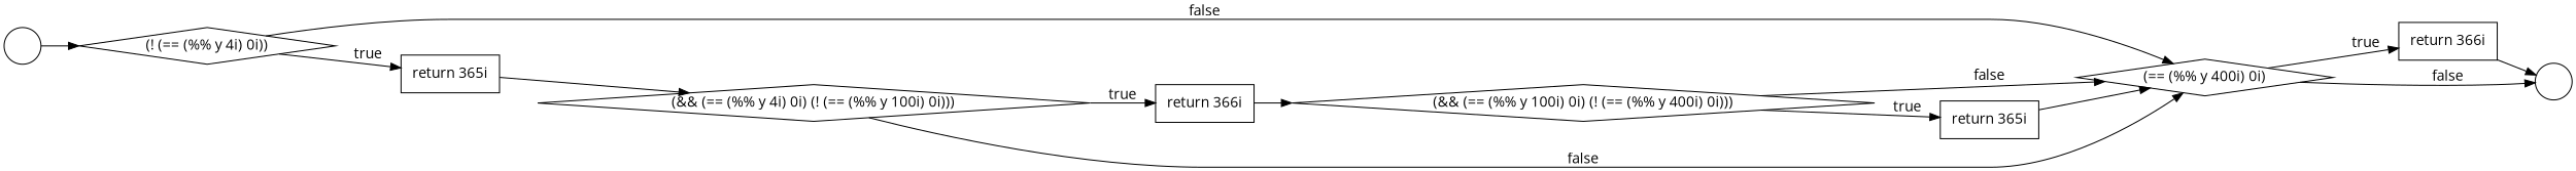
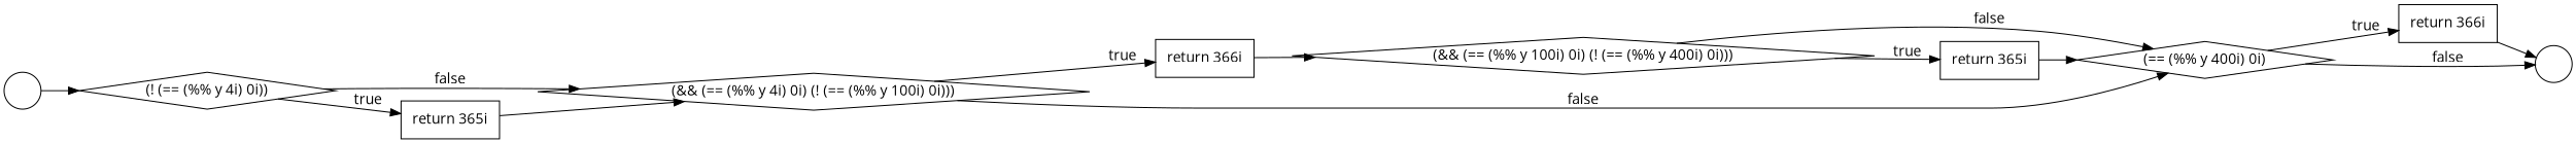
  digraph {
    fontname="Open Sans"
    rankdir=LR
    node [color=black fillcolor=white fontname="Open Sans" shape=diamond style=filled]
    edge [color=black fontname="Open Sans"]
    n1 [label=<<font color="black">(&amp;&amp; (== (%% y 4i) 0i) (! (== (%% y 100i) 0i)))</font>>]
    n2 [label=<<font color="black">     <table border="0" cellborder="1" cellspacing="0" cellpadding="10">       <tr><td align="left">return 366i</td></tr>     </table>   </font>> margin=0 shape=none]
    n3 [label=<<font color="black">(== (%% y 400i) 0i)</font>>]
    n4 [label=<<font color="black">(&amp;&amp; (== (%% y 100i) 0i) (! (== (%% y 400i) 0i)))</font>>]
    n5 [label=<<font color="black">     <table border="0" cellborder="1" cellspacing="0" cellpadding="10">       <tr><td align="left">return 365i</td></tr>     </table>   </font>> margin=0 shape=none]
    n6 [label=<<font color="black">     <table border="0" cellborder="1" cellspacing="0" cellpadding="10">       <tr><td align="left">return 366i</td></tr>     </table>   </font>> margin=0 shape=none]
    n7 [label=" " shape=circle]
    n8 [label=<<font color="black">(! (== (%% y 4i) 0i))</font>>]
    n9 [label=<<font color="black">     <table border="0" cellborder="1" cellspacing="0" cellpadding="10">       <tr><td align="left">return 365i</td></tr>     </table>   </font>> margin=0 shape=none]
    n10 [label=" " shape=circle]
    n1 -> n2 [label=<<font color="black">true</font>>]
    n1 -> n3 [label=<<font color="black">false</font>>]
    n2 -> n4
    n3 -> n6 [label=<<font color="black">true</font>>]
    n3 -> n7 [label=<<font color="black">false</font>>]
    n4 -> n3 [label=<<font color="black">false</font>>]
    n4 -> n5 [label=<<font color="black">true</font>>]
    n5 -> n3
    n6 -> n7
-   n8 -> n3 [label=<<font color="black">false</font>>]
+   n8 -> n1 [label=<<font color="black">false</font>>]
    n8 -> n9 [label=<<font color="black">true</font>>]
    n9 -> n1
    n10 -> n8
  }
